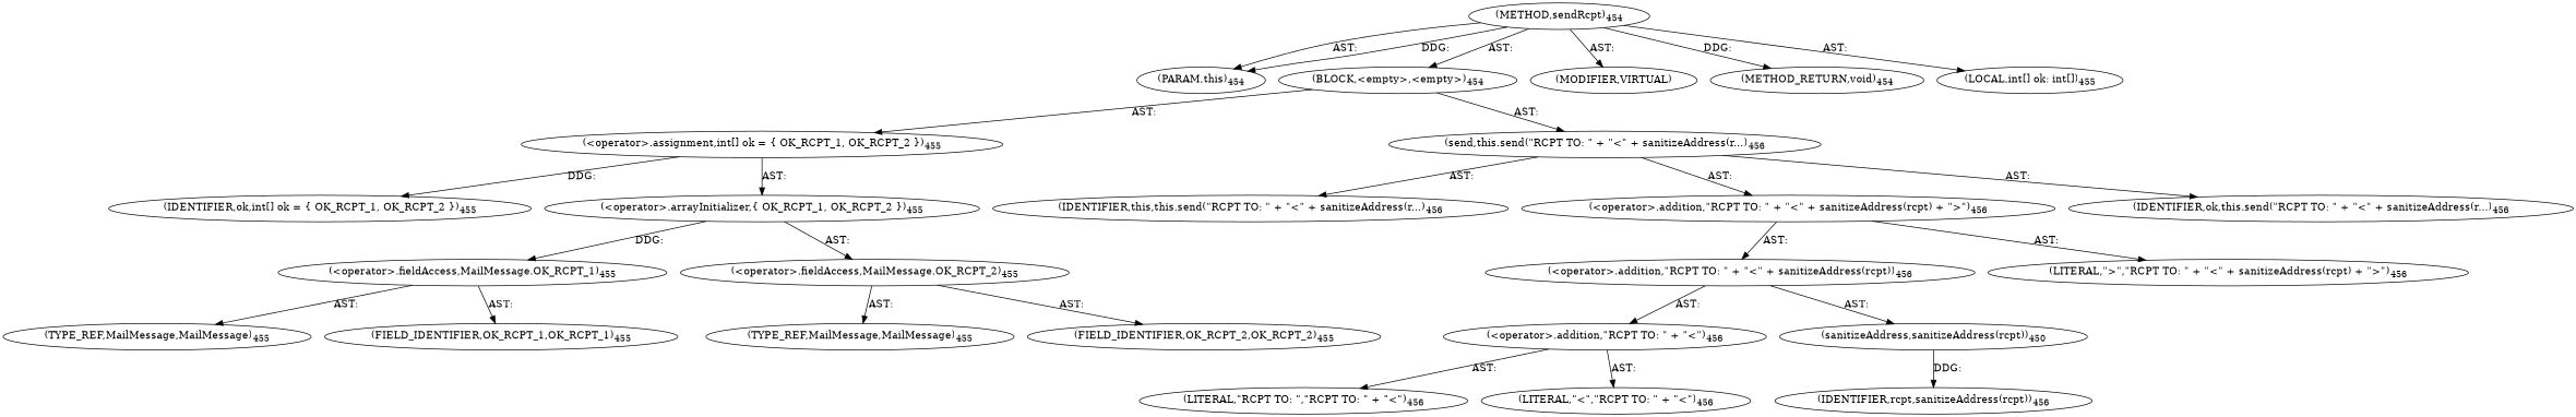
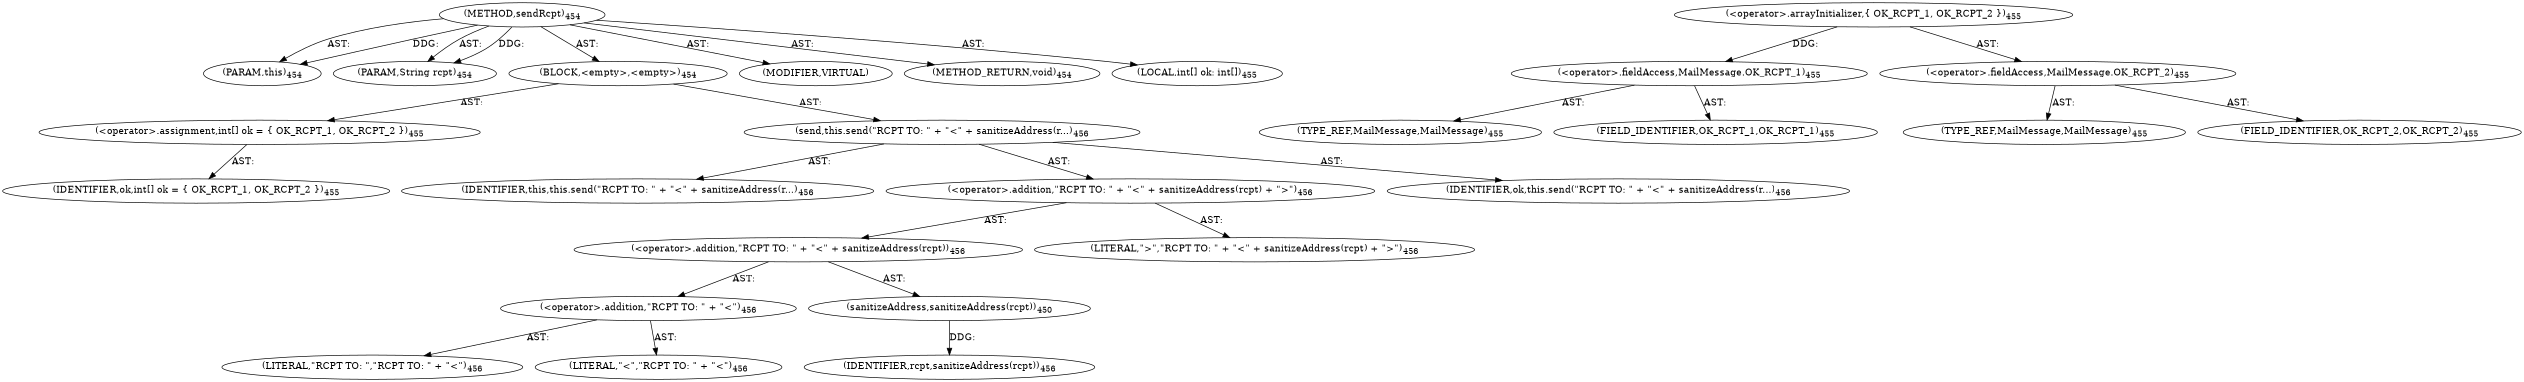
  digraph {
    n1 [label=<(METHOD,sendRcpt)<SUB>454</SUB>>]
    n2 [label=<(PARAM,this)<SUB>454</SUB>>]
+   n3 [label=<(PARAM,String rcpt)<SUB>454</SUB>>]
    n4 [label=<(BLOCK,&lt;empty&gt;,&lt;empty&gt;)<SUB>454</SUB>>]
    n5 [label=<(MODIFIER,VIRTUAL)>]
    n6 [label=<(METHOD_RETURN,void)<SUB>454</SUB>>]
    n7 [label=<(LOCAL,int[] ok: int[])<SUB>455</SUB>>]
    n8 [label=<(&lt;operator&gt;.assignment,int[] ok = { OK_RCPT_1, OK_RCPT_2 })<SUB>455</SUB>>]
    n9 [label=<(send,this.send(&quot;RCPT TO: &quot; + &quot;&lt;&quot; + sanitizeAddress(r...)<SUB>456</SUB>>]
    n10 [label=<(IDENTIFIER,ok,int[] ok = { OK_RCPT_1, OK_RCPT_2 })<SUB>455</SUB>>]
    n11 [label=<(&lt;operator&gt;.arrayInitializer,{ OK_RCPT_1, OK_RCPT_2 })<SUB>455</SUB>>]
    n12 [label=<(IDENTIFIER,this,this.send(&quot;RCPT TO: &quot; + &quot;&lt;&quot; + sanitizeAddress(r...)<SUB>456</SUB>>]
    n13 [label=<(&lt;operator&gt;.addition,&quot;RCPT TO: &quot; + &quot;&lt;&quot; + sanitizeAddress(rcpt) + &quot;&gt;&quot;)<SUB>456</SUB>>]
    n14 [label=<(IDENTIFIER,ok,this.send(&quot;RCPT TO: &quot; + &quot;&lt;&quot; + sanitizeAddress(r...)<SUB>456</SUB>>]
    n15 [label=<(&lt;operator&gt;.fieldAccess,MailMessage.OK_RCPT_1)<SUB>455</SUB>>]
    n16 [label=<(&lt;operator&gt;.fieldAccess,MailMessage.OK_RCPT_2)<SUB>455</SUB>>]
    n17 [label=<(TYPE_REF,MailMessage,MailMessage)<SUB>455</SUB>>]
    n18 [label=<(FIELD_IDENTIFIER,OK_RCPT_1,OK_RCPT_1)<SUB>455</SUB>>]
    n19 [label=<(TYPE_REF,MailMessage,MailMessage)<SUB>455</SUB>>]
    n20 [label=<(FIELD_IDENTIFIER,OK_RCPT_2,OK_RCPT_2)<SUB>455</SUB>>]
    n21 [label=<(&lt;operator&gt;.addition,&quot;RCPT TO: &quot; + &quot;&lt;&quot; + sanitizeAddress(rcpt))<SUB>456</SUB>>]
    n22 [label=<(LITERAL,&quot;&gt;&quot;,&quot;RCPT TO: &quot; + &quot;&lt;&quot; + sanitizeAddress(rcpt) + &quot;&gt;&quot;)<SUB>456</SUB>>]
    n23 [label=<(&lt;operator&gt;.addition,&quot;RCPT TO: &quot; + &quot;&lt;&quot;)<SUB>456</SUB>>]
    n24 [label=<(sanitizeAddress,sanitizeAddress(rcpt))<SUB>450</SUB>>]
    n25 [label=<(LITERAL,&quot;RCPT TO: &quot;,&quot;RCPT TO: &quot; + &quot;&lt;&quot;)<SUB>456</SUB>>]
    n26 [label=<(LITERAL,&quot;&lt;&quot;,&quot;RCPT TO: &quot; + &quot;&lt;&quot;)<SUB>456</SUB>>]
    n27 [label=<(IDENTIFIER,rcpt,sanitizeAddress(rcpt))<SUB>456</SUB>>]
    n1 -> n2 [label="AST: "]
    n1 -> n2 [label="DDG: "]
+   n1 -> n3 [label="AST: "]
+   n1 -> n3 [label="DDG: "]
    n1 -> n4 [label="AST: "]
    n1 -> n5 [label="AST: "]
-   n1 -> n6 [label="DDG: "]
+   n1 -> n6 [label="AST: "]
    n1 -> n7 [label="AST: "]
    n4 -> n8 [label="AST: "]
    n4 -> n9 [label="AST: "]
-   n8 -> n10 [label="DDG: "]
-   n8 -> n11 [label="AST: "]
+   n8 -> n10 [label="AST: "]
    n9 -> n12 [label="AST: "]
    n9 -> n13 [label="AST: "]
    n9 -> n14 [label="AST: "]
    n11 -> n15 [label="DDG: "]
    n11 -> n16 [label="AST: "]
    n13 -> n21 [label="AST: "]
    n13 -> n22 [label="AST: "]
    n15 -> n17 [label="AST: "]
    n15 -> n18 [label="AST: "]
    n16 -> n19 [label="AST: "]
    n16 -> n20 [label="AST: "]
    n21 -> n23 [label="AST: "]
    n21 -> n24 [label="AST: "]
    n23 -> n25 [label="AST: "]
    n23 -> n26 [label="AST: "]
    n24 -> n27 [label="DDG: "]
  }
